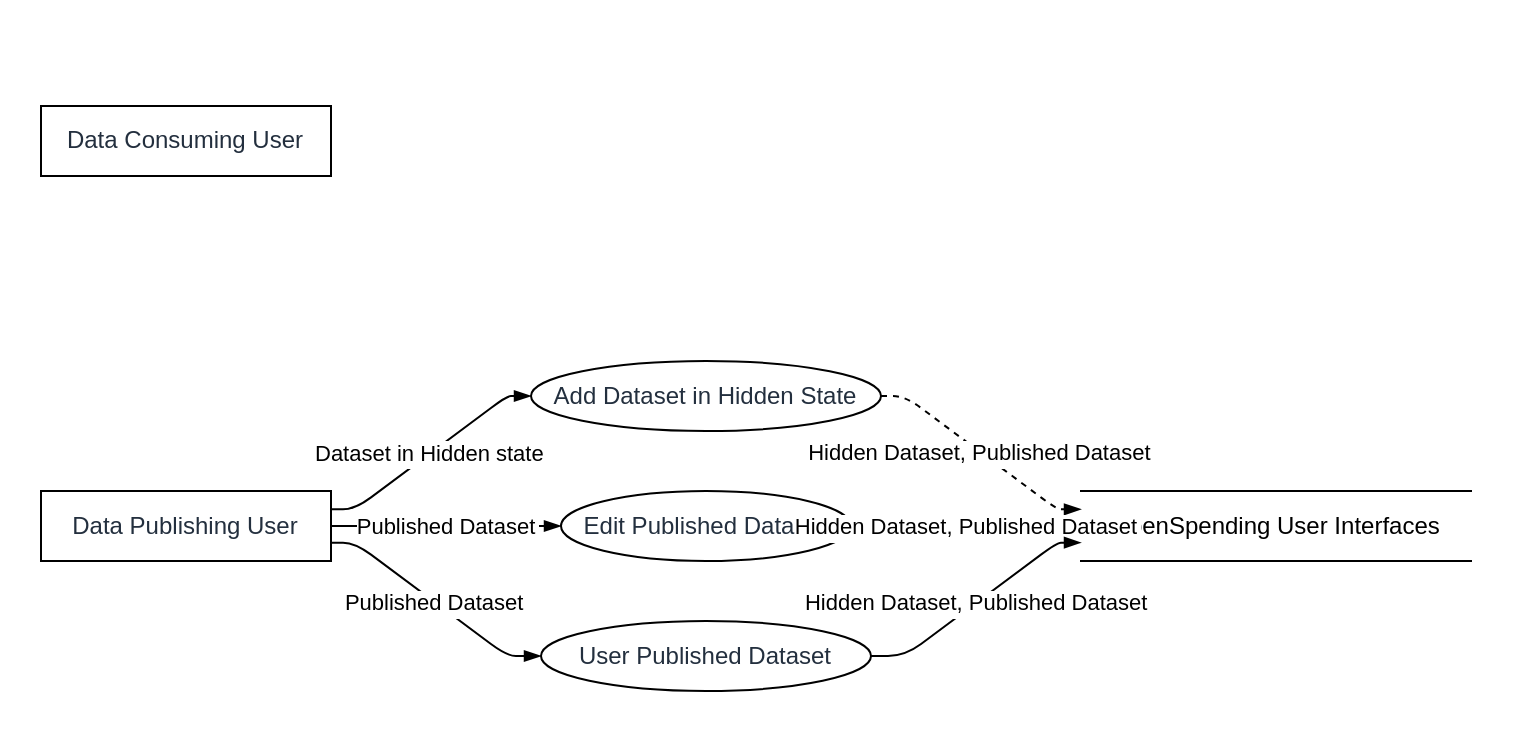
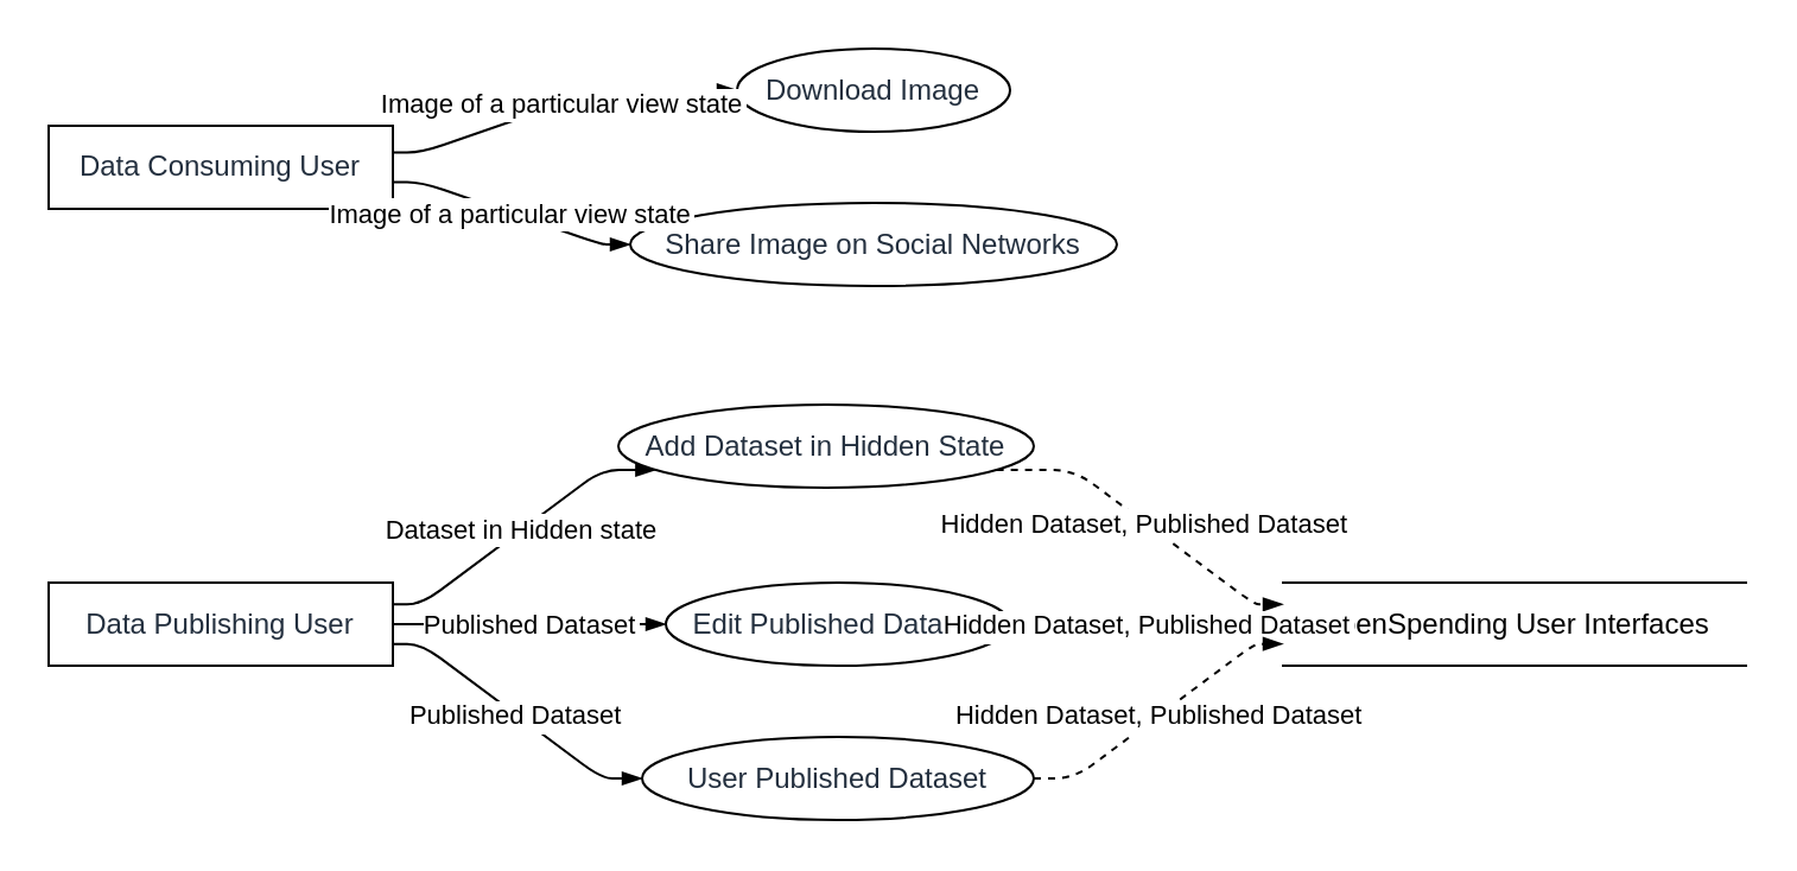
  <mxCell id="0" />
  <mxCell id="1" parent="0" />
  <mxCell id="2" value="Data Consuming User" style="shape=rectangle;whiteSpace=wrap;html=1;fillColor=#ffffff;strokeColor=#000000;align=center;verticalAlign=middle;fontColor=#232F3E;" vertex="1" parent="1"><mxGeometry y="52.5" width="145" height="35" as="geometry" x="20" /></mxCell>
+ <mxCell id="3" value="Download Image" style="shape=ellipse;perimeter=ellipsePerimeter;whiteSpace=wrap;html=1;fillColor=#ffffff;strokeColor=#000000;align=center;verticalAlign=middle;fontColor=#232F3E;" vertex="1" parent="1"><mxGeometry x="310" width="115" height="35" as="geometry" y="20" /></mxCell>
+ <mxCell id="4" value="Share Image on Social Networks" style="shape=ellipse;perimeter=ellipsePerimeter;whiteSpace=wrap;html=1;fillColor=#ffffff;strokeColor=#000000;align=center;verticalAlign=middle;fontColor=#232F3E;" vertex="1" parent="1"><mxGeometry x="265" y="85" width="205" height="35" as="geometry" /></mxCell>
  <mxCell id="5" value="Data Publishing User" style="shape=rectangle;whiteSpace=wrap;html=1;fillColor=#ffffff;strokeColor=#000000;align=center;verticalAlign=middle;fontColor=#232F3E;" vertex="1" parent="1"><mxGeometry y="245" width="145" height="35" as="geometry" x="20" /></mxCell>
- <mxCell id="6" value="Add Dataset in Hidden State" style="shape=ellipse;perimeter=ellipsePerimeter;whiteSpace=wrap;html=1;fillColor=#ffffff;strokeColor=#000000;align=center;verticalAlign=middle;fontColor=#232F3E;" vertex="1" parent="1"><mxGeometry x="265" y="180" width="175" height="35" as="geometry" /></mxCell>
+ <mxCell id="6" value="Add Dataset in Hidden State" style="shape=ellipse;perimeter=ellipsePerimeter;whiteSpace=wrap;html=1;fillColor=#ffffff;strokeColor=#000000;align=center;verticalAlign=middle;fontColor=#232F3E;" vertex="1" parent="1"><mxGeometry x="260" y="170" width="175" height="35" as="geometry" /></mxCell>
  <mxCell id="7" value="Edit Published Dataset" style="shape=ellipse;perimeter=ellipsePerimeter;whiteSpace=wrap;html=1;fillColor=#ffffff;strokeColor=#000000;align=center;verticalAlign=middle;fontColor=#232F3E;" vertex="1" parent="1"><mxGeometry x="280" y="245" width="145" height="35" as="geometry" /></mxCell>
  <mxCell id="8" value="User Published Dataset" style="shape=ellipse;perimeter=ellipsePerimeter;whiteSpace=wrap;html=1;fillColor=#ffffff;strokeColor=#000000;align=center;verticalAlign=middle;fontColor=#232F3E;" vertex="1" parent="1"><mxGeometry x="270" y="310" width="165" height="35" as="geometry" /></mxCell>
  <mxCell id="9" value="OpenSpending User Interfaces" style="html=1;dashed=0;whiteSpace=wrap;shape=partialRectangle;right=0;left=0;" vertex="1" parent="1"><mxGeometry x="540" y="245" width="195" height="35" as="geometry" /></mxCell>
+ <mxCell id="10" value="Image of a particular view state" style="endArrow=blockThin;endFill=1;fontSize=11;orthogonal=1;noEdgeStyle=1;" edge="1" parent="1" source="2" target="3"><mxGeometry relative="1" as="geometry"><Array as="points"><mxPoint x="177" y="63.75" /><mxPoint x="253" y="37.5" /></Array></mxGeometry></mxCell>
+ <mxCell id="11" value="Image of a particular view state" style="endArrow=blockThin;endFill=1;fontSize=11;orthogonal=1;noEdgeStyle=1;" edge="1" parent="1" source="2" target="4"><mxGeometry relative="1" as="geometry"><Array as="points"><mxPoint x="177" y="76.25" /><mxPoint x="253" y="102.5" /></Array></mxGeometry></mxCell>
  <mxCell id="12" value="Dataset in Hidden state" style="endArrow=blockThin;endFill=1;fontSize=11;orthogonal=1;noEdgeStyle=1;" edge="1" parent="1" source="5" target="6"><mxGeometry relative="1" as="geometry"><Array as="points"><mxPoint x="177" y="254.167" /><mxPoint x="253" y="197.5" /></Array></mxGeometry></mxCell>
  <mxCell id="13" value="Published Dataset" style="endArrow=blockThin;endFill=1;fontSize=11;orthogonal=1;noEdgeStyle=1;" edge="1" parent="1" source="5" target="7"><mxGeometry relative="1" as="geometry"><Array as="points"><mxPoint x="179" y="262.5" /><mxPoint x="253" y="262.5" /></Array></mxGeometry></mxCell>
  <mxCell id="14" value="Published Dataset" style="endArrow=blockThin;endFill=1;fontSize=11;orthogonal=1;noEdgeStyle=1;" edge="1" parent="1" source="5" target="8"><mxGeometry relative="1" as="geometry"><Array as="points"><mxPoint x="177" y="270.833" /><mxPoint x="253" y="327.5" /></Array></mxGeometry></mxCell>
  <mxCell id="15" value="Hidden Dataset, Published Dataset" style="endArrow=blockThin;endFill=1;fontSize=11;orthogonal=1;noEdgeStyle=1;dashed=1;" edge="1" parent="1" source="6" target="9"><mxGeometry relative="1" as="geometry"><Array as="points"><mxPoint x="452" y="197.5" /><mxPoint x="528" y="254.167" /></Array></mxGeometry></mxCell>
  <mxCell id="16" value="Hidden Dataset, Published Dataset" style="endArrow=blockThin;endFill=1;fontSize=11;orthogonal=1;noEdgeStyle=1;" edge="1" parent="1" source="7" target="9"><mxGeometry relative="1" as="geometry"><Array as="points"><mxPoint x="452" y="262.5" /><mxPoint x="526" y="262.5" /></Array></mxGeometry></mxCell>
- <mxCell id="17" value="Hidden Dataset, Published Dataset" style="endArrow=blockThin;endFill=1;fontSize=11;orthogonal=1;noEdgeStyle=1;" edge="1" parent="1" source="8" target="9"><mxGeometry relative="1" as="geometry"><Array as="points"><mxPoint x="452" y="327.5" /><mxPoint x="528" y="270.833" /></Array></mxGeometry></mxCell>
+ <mxCell id="17" value="Hidden Dataset, Published Dataset" style="endArrow=blockThin;endFill=1;fontSize=11;orthogonal=1;noEdgeStyle=1;dashed=1;" edge="1" parent="1" source="8" target="9"><mxGeometry relative="1" as="geometry"><Array as="points"><mxPoint x="452" y="327.5" /><mxPoint x="528" y="270.833" /></Array></mxGeometry></mxCell>
